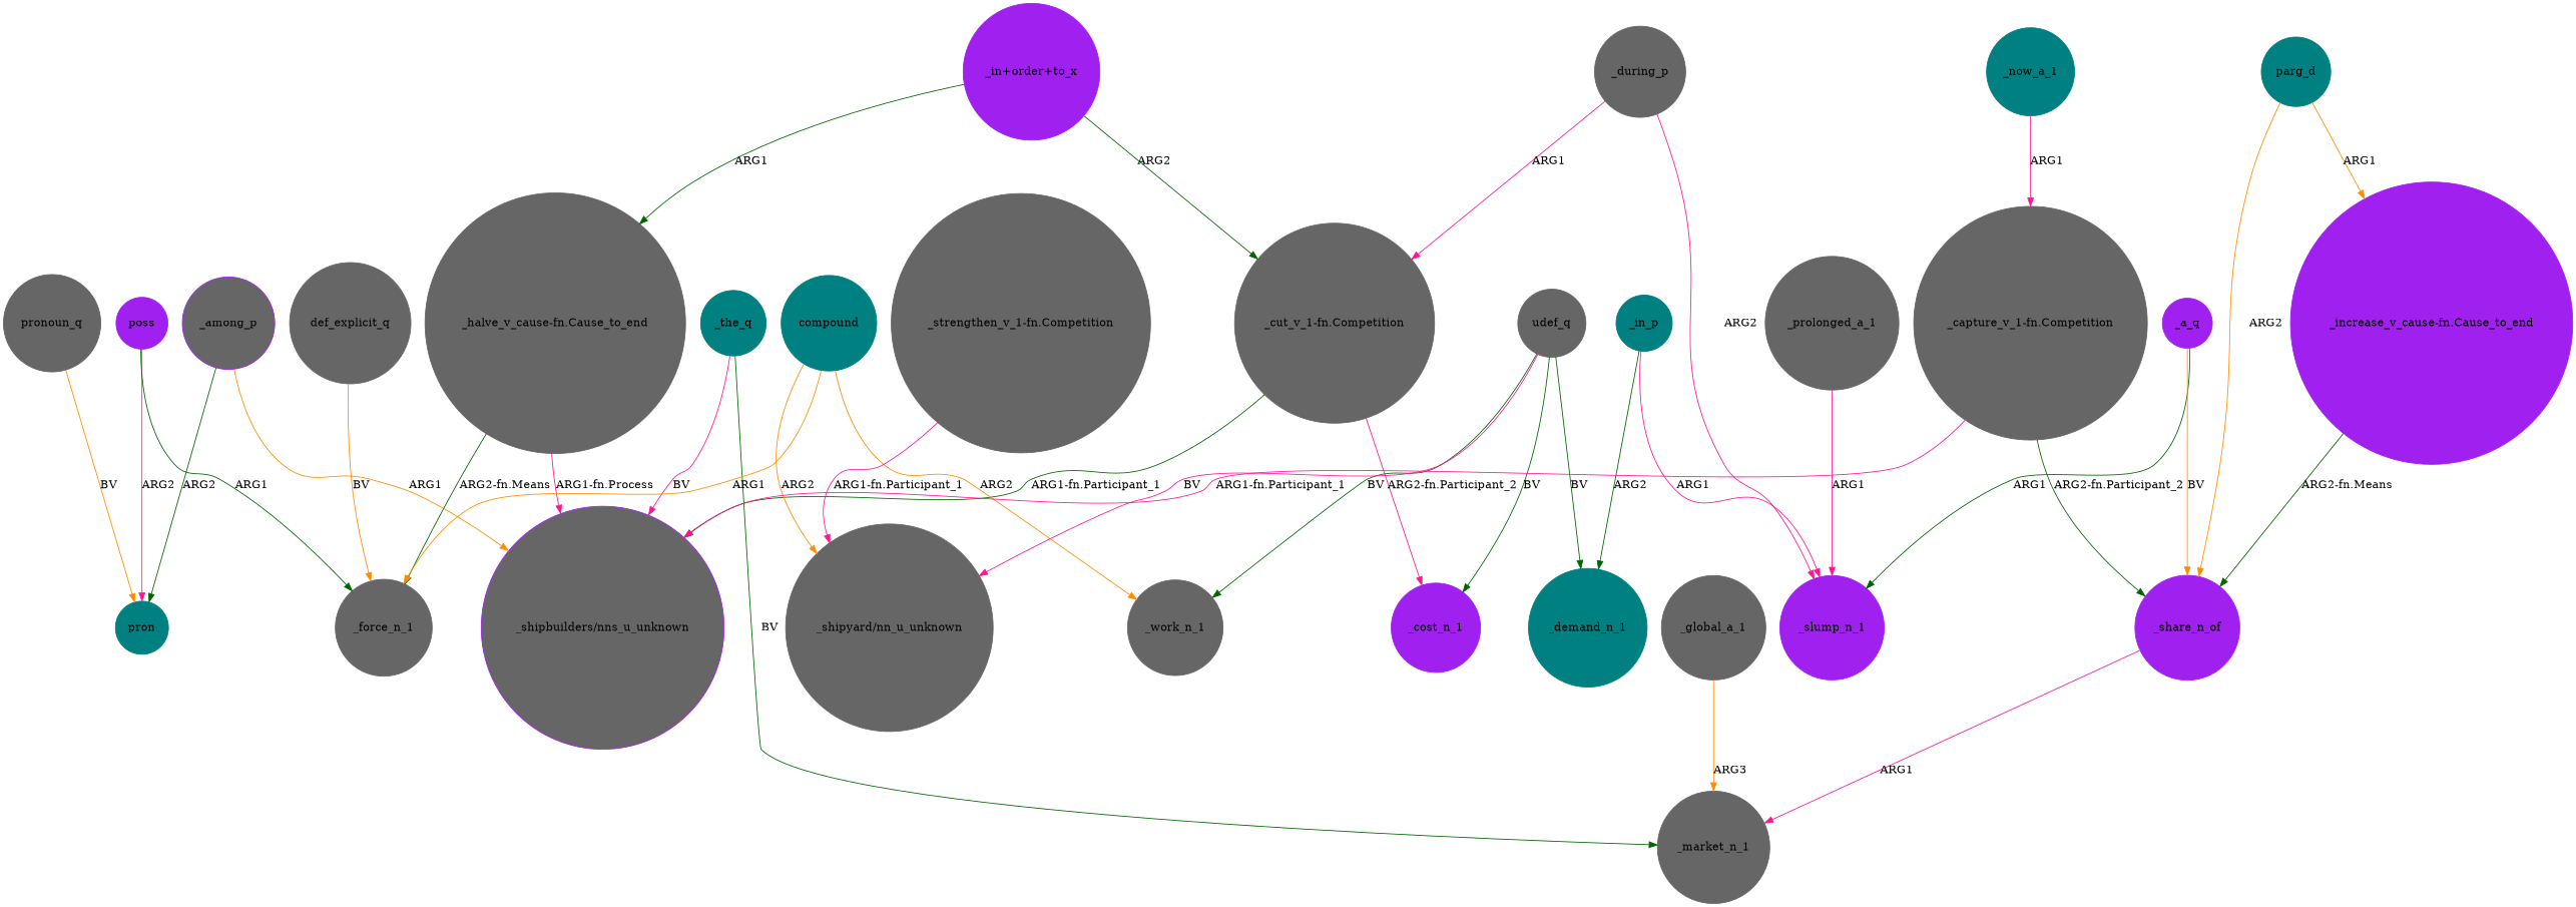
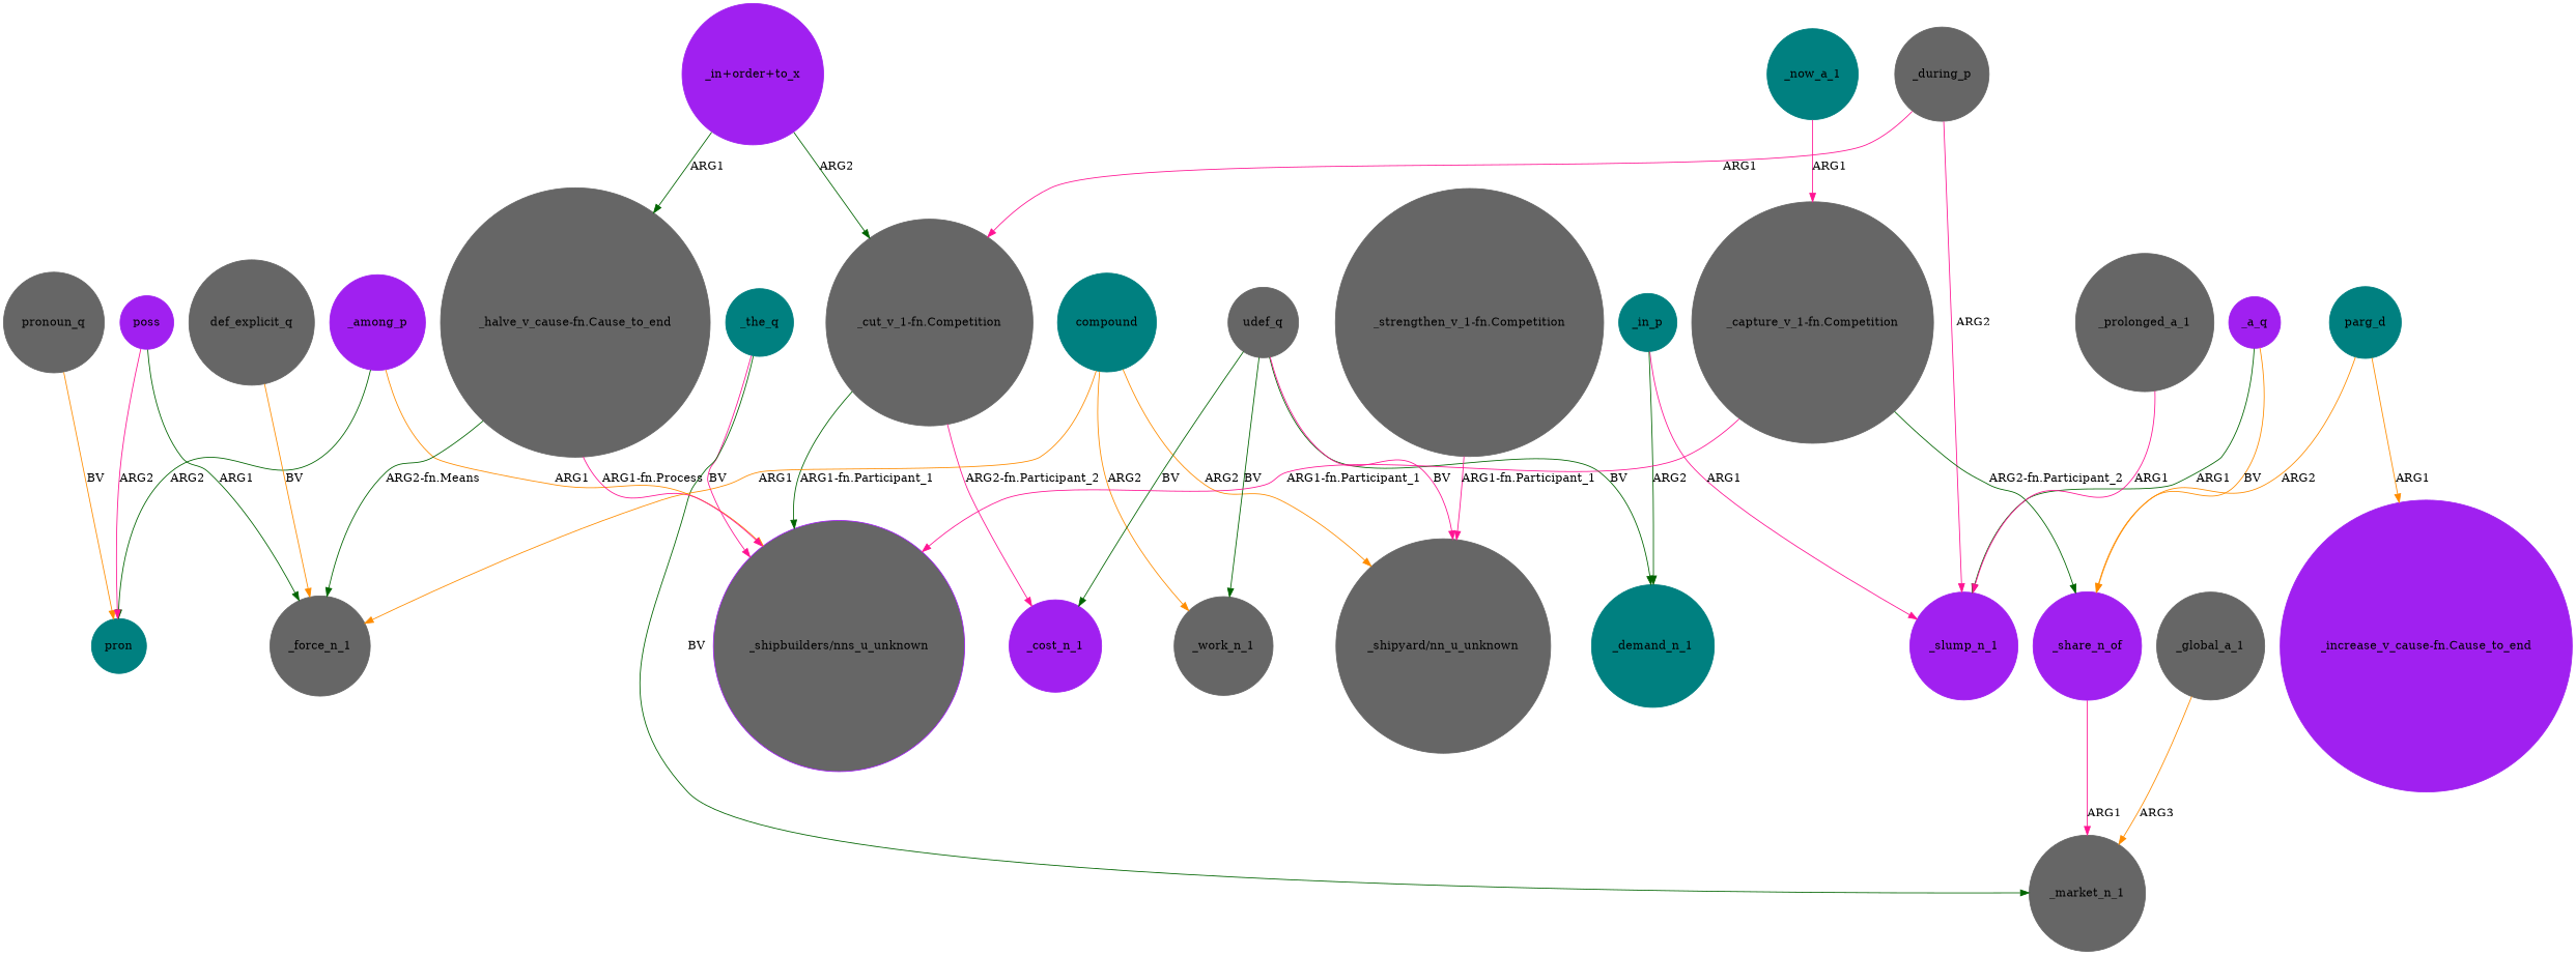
  digraph {
    node [color=gray40 shape=circle style=filled]
    edge [color=darkgreen]
    _the_q [color=teal]
    "_shipbuilders/nns_u_unknown" [color=purple fillcolor=gray40]
    _market_n_1
-   _among_p [color=purple fillcolor=gray40]
+   _among_p [color=purple]
    pron [color=teal]
    "_in+order+to_x" [color=purple]
    "_halve_v_cause-fn.Cause_to_end"
    "_cut_v_1-fn.Competition"
    _force_n_1
    _cost_n_1 [color=purple]
    _in_p [color=teal]
    _slump_n_1 [color=purple]
    _demand_n_1 [color=teal]
    def_explicit_q
    compound [color=teal]
    _work_n_1
    "_shipyard/nn_u_unknown"
    udef_q
    _a_q [color=purple]
    _share_n_of [color=purple]
    parg_d [color=teal]
    "_increase_v_cause-fn.Cause_to_end" [color=purple]
    pronoun_q
    poss [color=purple]
    _during_p
    _global_a_1
    "_capture_v_1-fn.Competition"
    "_strengthen_v_1-fn.Competition"
    _prolonged_a_1
    _now_a_1 [color=teal]
    _the_q -> "_shipbuilders/nns_u_unknown" [color=deeppink label=BV]
    _the_q -> _market_n_1 [label=BV]
    _among_p -> "_shipbuilders/nns_u_unknown" [color=darkorange label=ARG1]
    _among_p -> pron [label=ARG2]
    "_in+order+to_x" -> "_halve_v_cause-fn.Cause_to_end" [label=ARG1]
    "_in+order+to_x" -> "_cut_v_1-fn.Competition" [label=ARG2]
    "_halve_v_cause-fn.Cause_to_end" -> "_shipbuilders/nns_u_unknown" [color=deeppink label="ARG1-fn.Process"]
    "_halve_v_cause-fn.Cause_to_end" -> _force_n_1 [label="ARG2-fn.Means"]
    "_cut_v_1-fn.Competition" -> "_shipbuilders/nns_u_unknown" [label="ARG1-fn.Participant_1"]
    "_cut_v_1-fn.Competition" -> _cost_n_1 [color=deeppink label="ARG2-fn.Participant_2"]
    _in_p -> _slump_n_1 [color=deeppink label=ARG1]
    _in_p -> _demand_n_1 [label=ARG2]
    def_explicit_q -> _force_n_1 [color=darkorange label=BV]
    compound -> _force_n_1 [color=darkorange label=ARG1]
    compound -> _work_n_1 [color=darkorange label=ARG2]
    compound -> "_shipyard/nn_u_unknown" [color=darkorange label=ARG2]
    udef_q -> _cost_n_1 [label=BV]
    udef_q -> _demand_n_1 [label=BV]
    udef_q -> _work_n_1 [label=BV]
    udef_q -> "_shipyard/nn_u_unknown" [color=deeppink label=BV]
    _a_q -> _slump_n_1 [label=ARG1]
    _a_q -> _share_n_of [color=darkorange label=BV]
    _share_n_of -> _market_n_1 [color=deeppink label=ARG1]
    parg_d -> _share_n_of [color=darkorange label=ARG2]
    parg_d -> "_increase_v_cause-fn.Cause_to_end" [color=darkorange label=ARG1]
-   "_increase_v_cause-fn.Cause_to_end" -> _share_n_of [label="ARG2-fn.Means"]
    pronoun_q -> pron [color=darkorange label=BV]
    poss -> pron [color=deeppink label=ARG2]
    poss -> _force_n_1 [label=ARG1]
    _during_p -> "_cut_v_1-fn.Competition" [color=deeppink label=ARG1]
    _during_p -> _slump_n_1 [color=deeppink label=ARG2]
    _global_a_1 -> _market_n_1 [color=darkorange label=ARG3]
    "_capture_v_1-fn.Competition" -> "_shipbuilders/nns_u_unknown" [color=deeppink label="ARG1-fn.Participant_1"]
    "_capture_v_1-fn.Competition" -> _share_n_of [label="ARG2-fn.Participant_2"]
    "_strengthen_v_1-fn.Competition" -> "_shipyard/nn_u_unknown" [color=deeppink label="ARG1-fn.Participant_1"]
    _prolonged_a_1 -> _slump_n_1 [color=deeppink label=ARG1]
    _now_a_1 -> "_capture_v_1-fn.Competition" [color=deeppink label=ARG1]
  }
